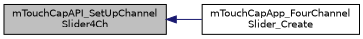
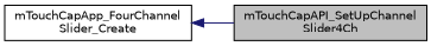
  digraph {
    rankdir=LR
    node [color=black fontname=Helvetica fontsize=10 shape=record style=filled]
    n1 [fillcolor=grey75 fontcolor=black height=0.2 label="mTouchCapAPI_SetUpChannel\lSlider4Ch" width=0.4]
    n2 [fillcolor=white height=0.2 label="mTouchCapApp_FourChannel\lSlider_Create" width=0.4]
-   n1 -> n2 [color=midnightblue dir=back fontname=Helvetica fontsize=10 labelfontname=Helvetica labelfontsize=10 style=solid]
+   n2 -> n1 [color=midnightblue dir=back fontname=Helvetica fontsize=10 labelfontname=Helvetica labelfontsize=10 style=solid]
  }
